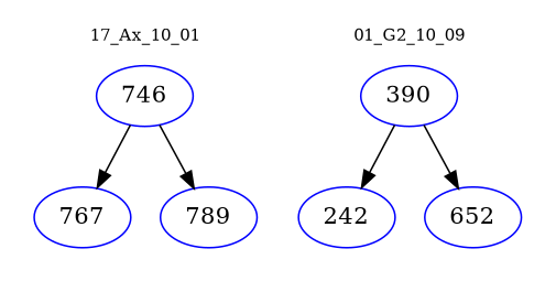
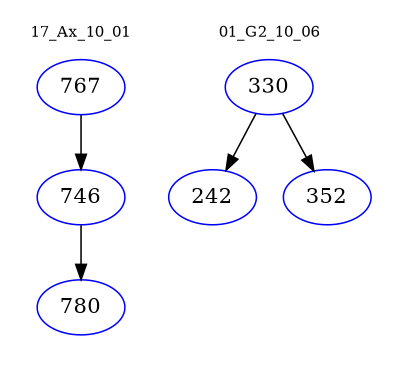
  digraph {
    node [color=blue]
    edge [color=black]
    n1 [label=746]
    n2 [label=767]
-   n3 [label=789]
-   n4 [label=390]
+   n3 [label=780]
+   n4 [label=330]
    n5 [label=242]
-   n6 [label=652]
+   n6 [label=352]
    subgraph cluster_1 {
      color=white
      fontsize=10
      label="17_Ax_10_01"
      n1
      n2
      n3
    }
    subgraph cluster_2 {
      color=white
      fontsize=10
-     label="01_G2_10_09"
+     label="01_G2_10_06"
      n4
      n5
      n6
    }
-   n1 -> n2
+   n2 -> n1
    n1 -> n3
    n4 -> n5
    n4 -> n6
  }
